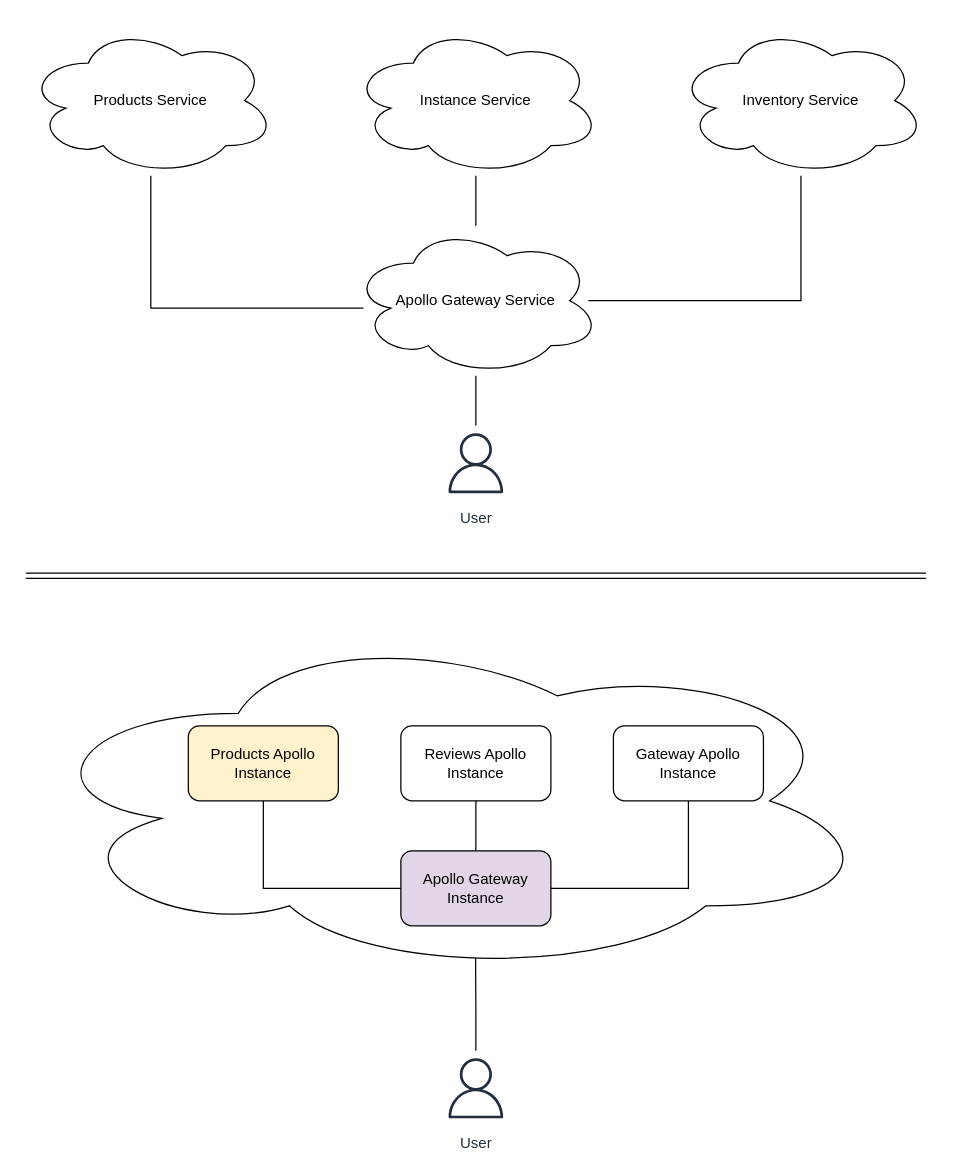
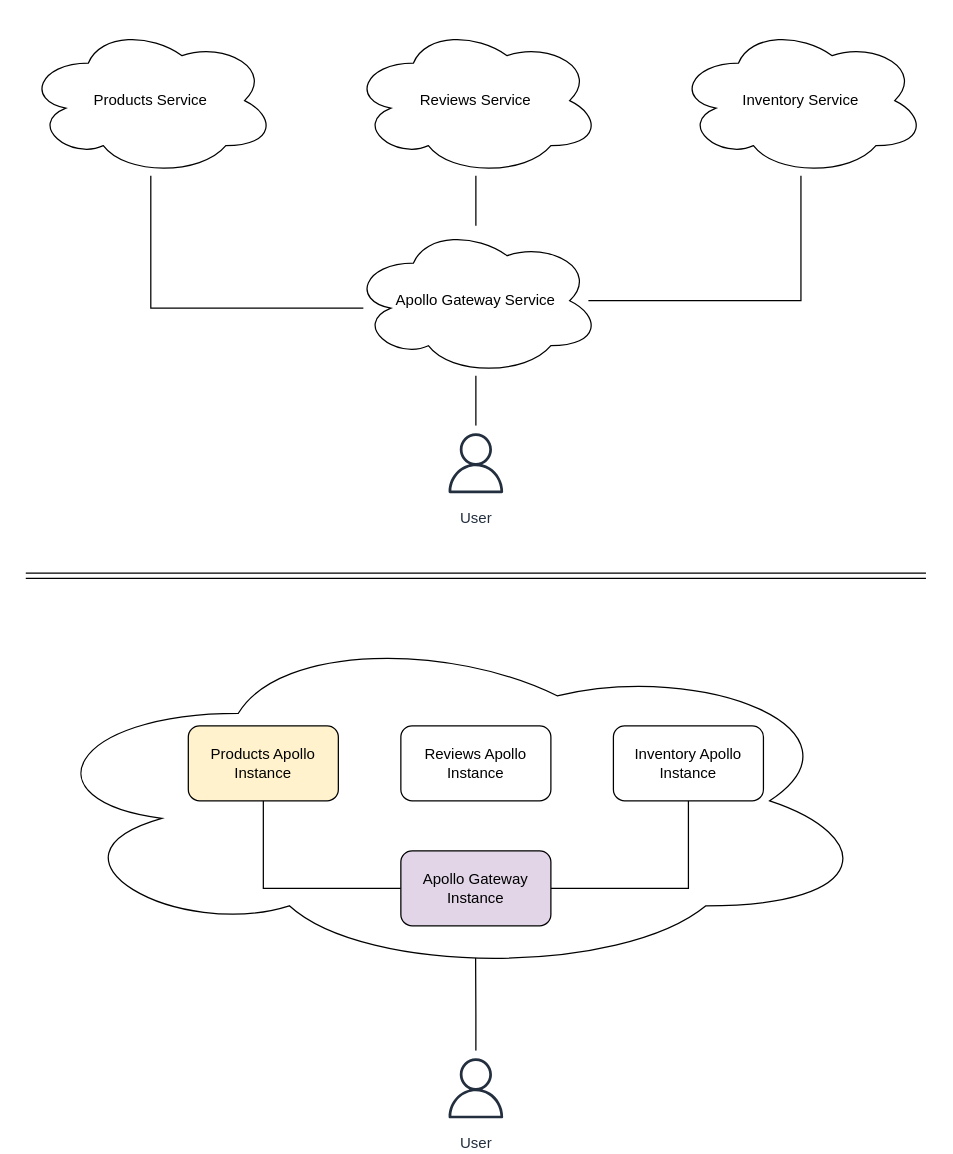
  <mxCell id="0" />
  <mxCell id="1" parent="0" />
  <mxCell id="2" style="edgeStyle=orthogonalEdgeStyle;rounded=0;orthogonalLoop=1;jettySize=auto;html=1;entryX=0.529;entryY=0.893;entryDx=0;entryDy=0;entryPerimeter=0;endArrow=none;endFill=0;" edge="1" parent="1" source="29" target="17"><mxGeometry relative="1" as="geometry" /></mxCell>
  <mxCell id="3" style="edgeStyle=orthogonalEdgeStyle;rounded=0;orthogonalLoop=1;jettySize=auto;html=1;endArrow=none;endFill=0;" edge="1" parent="1" source="4" target="12"><mxGeometry relative="1" as="geometry" /></mxCell>
- <mxCell id="4" value="Instance Service" style="ellipse;shape=cloud;whiteSpace=wrap;html=1;" vertex="1" parent="1"><mxGeometry x="280" y="20" width="200" height="120" as="geometry" /></mxCell>
+ <mxCell id="4" value="Reviews Service" style="ellipse;shape=cloud;whiteSpace=wrap;html=1;" vertex="1" parent="1"><mxGeometry x="280" y="20" width="200" height="120" as="geometry" /></mxCell>
  <mxCell id="5" style="edgeStyle=orthogonalEdgeStyle;rounded=0;orthogonalLoop=1;jettySize=auto;html=1;endArrow=none;endFill=0;" edge="1" parent="1" source="6"><mxGeometry relative="1" as="geometry"><mxPoint x="290" y="246" as="targetPoint" /><Array as="points"><mxPoint x="120" y="246" /></Array></mxGeometry></mxCell>
  <mxCell id="6" value="Products Service" style="ellipse;shape=cloud;whiteSpace=wrap;html=1;" vertex="1" parent="1"><mxGeometry x="20" y="20" width="200" height="120" as="geometry" /></mxCell>
  <mxCell id="7" value="" style="shape=image;imageAspect=0;aspect=fixed;verticalLabelPosition=bottom;verticalAlign=top;image=https://encrypted-tbn0.gstatic.com/images?q=tbn:ANd9GcSZwTSQLGp7z927gpCsPN28fwZT1YQCFeHoRKPleoP0e_ntWSX0&amp;s;" vertex="1" parent="1"><mxGeometry x="90" y="40" width="30.13" height="30" as="geometry" /></mxCell>
  <mxCell id="8" value="" style="shape=image;imageAspect=0;aspect=fixed;verticalLabelPosition=bottom;verticalAlign=top;image=https://encrypted-tbn0.gstatic.com/images?q=tbn:ANd9GcSZwTSQLGp7z927gpCsPN28fwZT1YQCFeHoRKPleoP0e_ntWSX0&amp;s;" vertex="1" parent="1"><mxGeometry x="350" y="40" width="30.13" height="30" as="geometry" /></mxCell>
  <mxCell id="9" style="edgeStyle=orthogonalEdgeStyle;rounded=0;orthogonalLoop=1;jettySize=auto;html=1;endArrow=none;endFill=0;" edge="1" parent="1" source="10"><mxGeometry relative="1" as="geometry"><mxPoint x="470" y="240" as="targetPoint" /><Array as="points"><mxPoint x="640" y="240" /></Array></mxGeometry></mxCell>
  <mxCell id="10" value="Inventory Service" style="ellipse;shape=cloud;whiteSpace=wrap;html=1;" vertex="1" parent="1"><mxGeometry x="540" y="20" width="200" height="120" as="geometry" /></mxCell>
  <mxCell id="11" value="" style="shape=image;imageAspect=0;aspect=fixed;verticalLabelPosition=bottom;verticalAlign=top;image=https://encrypted-tbn0.gstatic.com/images?q=tbn:ANd9GcSZwTSQLGp7z927gpCsPN28fwZT1YQCFeHoRKPleoP0e_ntWSX0&amp;s;" vertex="1" parent="1"><mxGeometry x="610" y="40" width="30.13" height="30" as="geometry" /></mxCell>
  <mxCell id="12" value="Apollo Gateway Service" style="ellipse;shape=cloud;whiteSpace=wrap;html=1;" vertex="1" parent="1"><mxGeometry x="280" y="180" width="200" height="120" as="geometry" /></mxCell>
  <mxCell id="13" value="" style="shape=image;imageAspect=0;aspect=fixed;verticalLabelPosition=bottom;verticalAlign=top;image=https://encrypted-tbn0.gstatic.com/images?q=tbn:ANd9GcSZwTSQLGp7z927gpCsPN28fwZT1YQCFeHoRKPleoP0e_ntWSX0&amp;s;" vertex="1" parent="1"><mxGeometry x="350" y="200" width="30.13" height="30" as="geometry" /></mxCell>
  <mxCell id="14" style="edgeStyle=orthogonalEdgeStyle;rounded=0;orthogonalLoop=1;jettySize=auto;html=1;endArrow=none;endFill=0;" edge="1" parent="1" source="15"><mxGeometry relative="1" as="geometry"><mxPoint x="380" y="300" as="targetPoint" /></mxGeometry></mxCell>
  <mxCell id="15" value="User" style="outlineConnect=0;fontColor=#232F3E;gradientColor=none;strokeColor=#232F3E;fillColor=#ffffff;dashed=0;verticalLabelPosition=bottom;verticalAlign=top;align=center;html=1;fontSize=12;fontStyle=0;aspect=fixed;shape=mxgraph.aws4.resourceIcon;resIcon=mxgraph.aws4.user;" vertex="1" parent="1"><mxGeometry x="350" y="340" width="60" height="60" as="geometry" /></mxCell>
  <mxCell id="16" value="" style="shape=link;html=1;endArrow=none;endFill=0;" edge="1" parent="1"><mxGeometry width="50" height="50" relative="1" as="geometry"><mxPoint x="20" y="460" as="sourcePoint" /><mxPoint x="740" y="460" as="targetPoint" /></mxGeometry></mxCell>
  <mxCell id="17" value="" style="ellipse;shape=cloud;whiteSpace=wrap;html=1;" vertex="1" parent="1"><mxGeometry x="20" y="500" width="680" height="280" as="geometry" /></mxCell>
  <mxCell id="18" style="edgeStyle=orthogonalEdgeStyle;rounded=0;orthogonalLoop=1;jettySize=auto;html=1;endArrow=none;endFill=0;" edge="1" parent="1" source="19" target="27"><mxGeometry relative="1" as="geometry"><Array as="points"><mxPoint x="210" y="710" /></Array></mxGeometry></mxCell>
  <mxCell id="19" value="Products Apollo Instance" style="rounded=1;whiteSpace=wrap;html=1;fillColor=#fff2cc;" vertex="1" parent="1"><mxGeometry x="150" y="580" width="120" height="60" as="geometry" /></mxCell>
  <mxCell id="20" value="" style="shape=image;imageAspect=0;aspect=fixed;verticalLabelPosition=bottom;verticalAlign=top;image=https://encrypted-tbn0.gstatic.com/images?q=tbn:ANd9GcSZwTSQLGp7z927gpCsPN28fwZT1YQCFeHoRKPleoP0e_ntWSX0&amp;s;" vertex="1" parent="1"><mxGeometry x="152" y="608" width="30.13" height="30" as="geometry" /></mxCell>
- <mxCell id="21" style="edgeStyle=orthogonalEdgeStyle;rounded=0;orthogonalLoop=1;jettySize=auto;html=1;endArrow=none;endFill=0;" edge="1" parent="1" source="22" target="27"><mxGeometry relative="1" as="geometry" /></mxCell>
  <mxCell id="22" value="Reviews Apollo Instance" style="rounded=1;whiteSpace=wrap;html=1;" vertex="1" parent="1"><mxGeometry x="320" y="580" width="120" height="60" as="geometry" /></mxCell>
  <mxCell id="23" value="" style="shape=image;imageAspect=0;aspect=fixed;verticalLabelPosition=bottom;verticalAlign=top;image=https://encrypted-tbn0.gstatic.com/images?q=tbn:ANd9GcSZwTSQLGp7z927gpCsPN28fwZT1YQCFeHoRKPleoP0e_ntWSX0&amp;s;" vertex="1" parent="1"><mxGeometry x="322" y="608" width="30.13" height="30" as="geometry" /></mxCell>
  <mxCell id="24" style="edgeStyle=orthogonalEdgeStyle;rounded=0;orthogonalLoop=1;jettySize=auto;html=1;endArrow=none;endFill=0;" edge="1" parent="1" source="25" target="27"><mxGeometry relative="1" as="geometry"><Array as="points"><mxPoint x="550" y="710" /></Array></mxGeometry></mxCell>
- <mxCell id="25" value="Gateway Apollo Instance" style="rounded=1;whiteSpace=wrap;html=1;" vertex="1" parent="1"><mxGeometry x="490" y="580" width="120" height="60" as="geometry" /></mxCell>
+ <mxCell id="25" value="Inventory Apollo Instance" style="rounded=1;whiteSpace=wrap;html=1;" vertex="1" parent="1"><mxGeometry x="490" y="580" width="120" height="60" as="geometry" /></mxCell>
  <mxCell id="26" value="" style="shape=image;imageAspect=0;aspect=fixed;verticalLabelPosition=bottom;verticalAlign=top;image=https://encrypted-tbn0.gstatic.com/images?q=tbn:ANd9GcSZwTSQLGp7z927gpCsPN28fwZT1YQCFeHoRKPleoP0e_ntWSX0&amp;s;" vertex="1" parent="1"><mxGeometry x="492" y="608" width="30.13" height="30" as="geometry" /></mxCell>
  <mxCell id="27" value="Apollo Gateway Instance" style="rounded=1;whiteSpace=wrap;html=1;fillColor=#e1d5e7;" vertex="1" parent="1"><mxGeometry x="320" y="680" width="120" height="60" as="geometry" /></mxCell>
  <mxCell id="28" value="" style="shape=image;imageAspect=0;aspect=fixed;verticalLabelPosition=bottom;verticalAlign=top;image=https://encrypted-tbn0.gstatic.com/images?q=tbn:ANd9GcSZwTSQLGp7z927gpCsPN28fwZT1YQCFeHoRKPleoP0e_ntWSX0&amp;s;" vertex="1" parent="1"><mxGeometry x="322" y="708" width="30.13" height="30" as="geometry" /></mxCell>
  <mxCell id="29" value="User" style="outlineConnect=0;fontColor=#232F3E;gradientColor=none;strokeColor=#232F3E;fillColor=#ffffff;dashed=0;verticalLabelPosition=bottom;verticalAlign=top;align=center;html=1;fontSize=12;fontStyle=0;aspect=fixed;shape=mxgraph.aws4.resourceIcon;resIcon=mxgraph.aws4.user;" vertex="1" parent="1"><mxGeometry x="350" y="840" width="60" height="60" as="geometry" /></mxCell>
